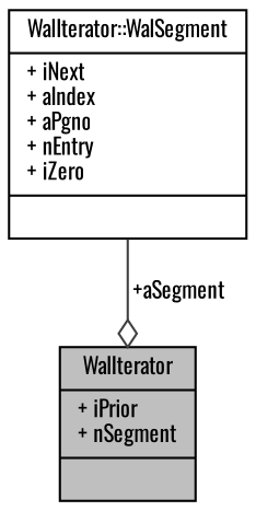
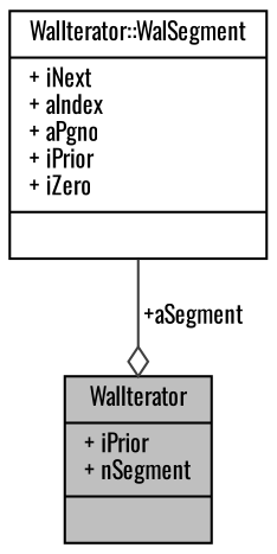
  digraph {
    fontname=Oswald
    node [color=black fontname=Oswald fontsize=10 shape=record style=filled]
    n1 [fillcolor=grey75 fontcolor=black height=0.2 label="{WalIterator\n|+ iPrior\l+ nSegment\l|}" width=0.4]
-   n2 [fillcolor=white height=0.2 label="{WalIterator::WalSegment\n|+ iNext\l+ aIndex\l+ aPgno\l+ nEntry\l+ iZero\l|}" width=0.4]
+   n2 [fillcolor=white height=0.2 label="{WalIterator::WalSegment\n|+ iNext\l+ aIndex\l+ aPgno\l+ iPrior\l+ iZero\l|}" width=0.4]
    n2 -> n1 [arrowhead=odiamond color=grey25 fontname=Oswald fontsize=10 label=" +aSegment" labelfontname=FreeSans labelfontsize=10 style=solid]
  }
